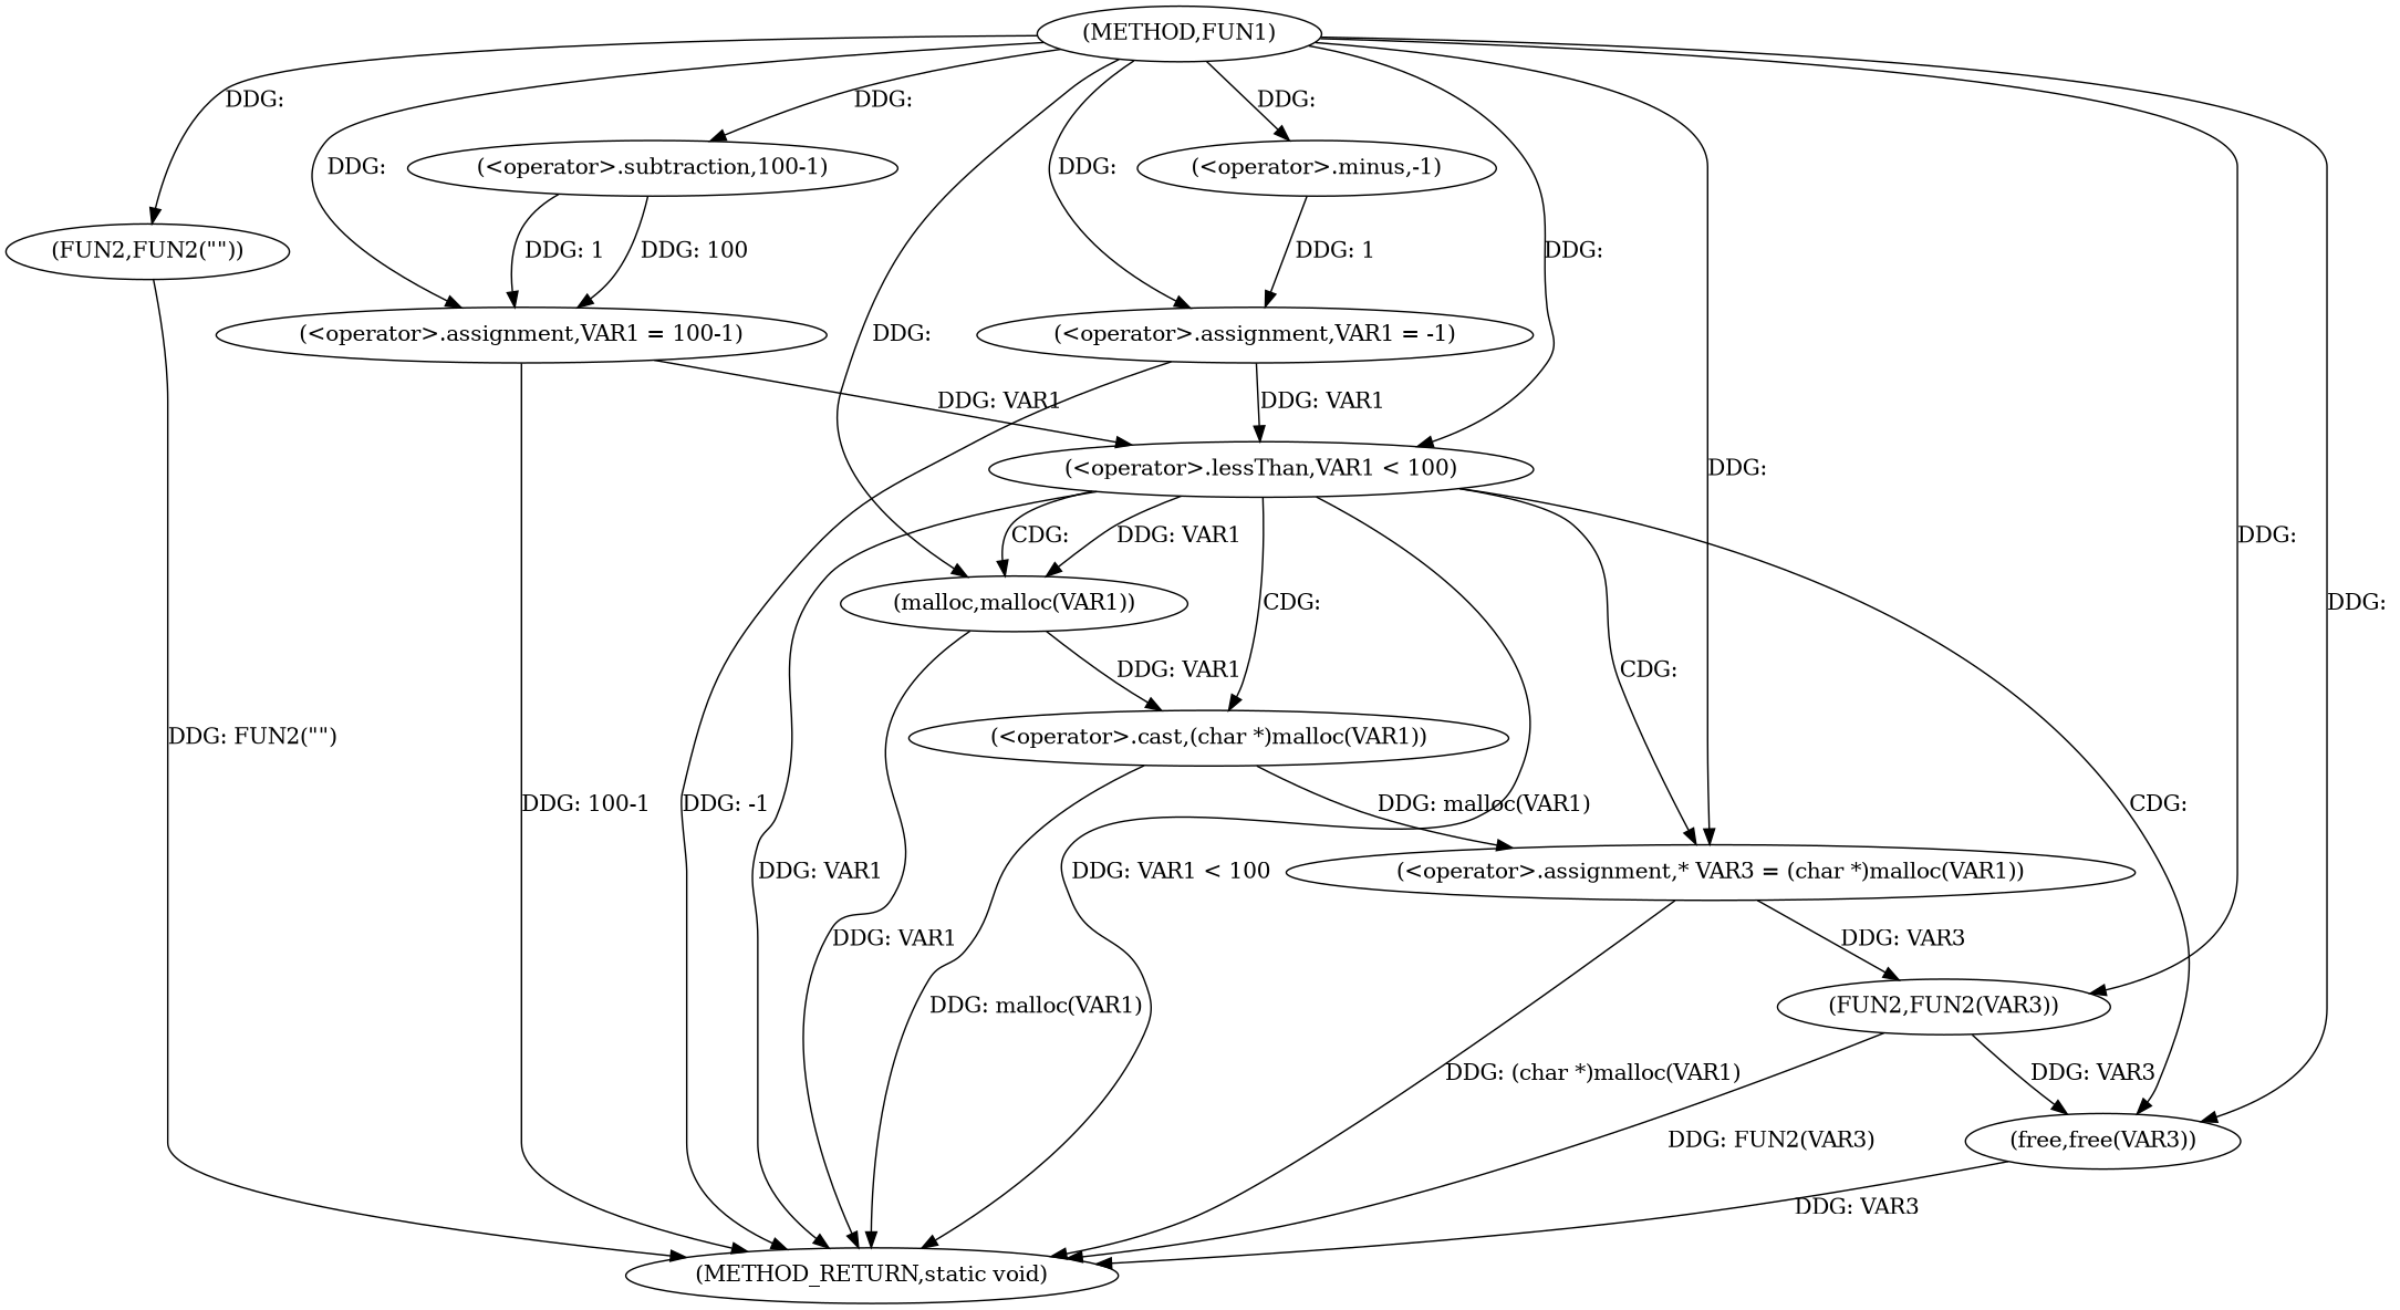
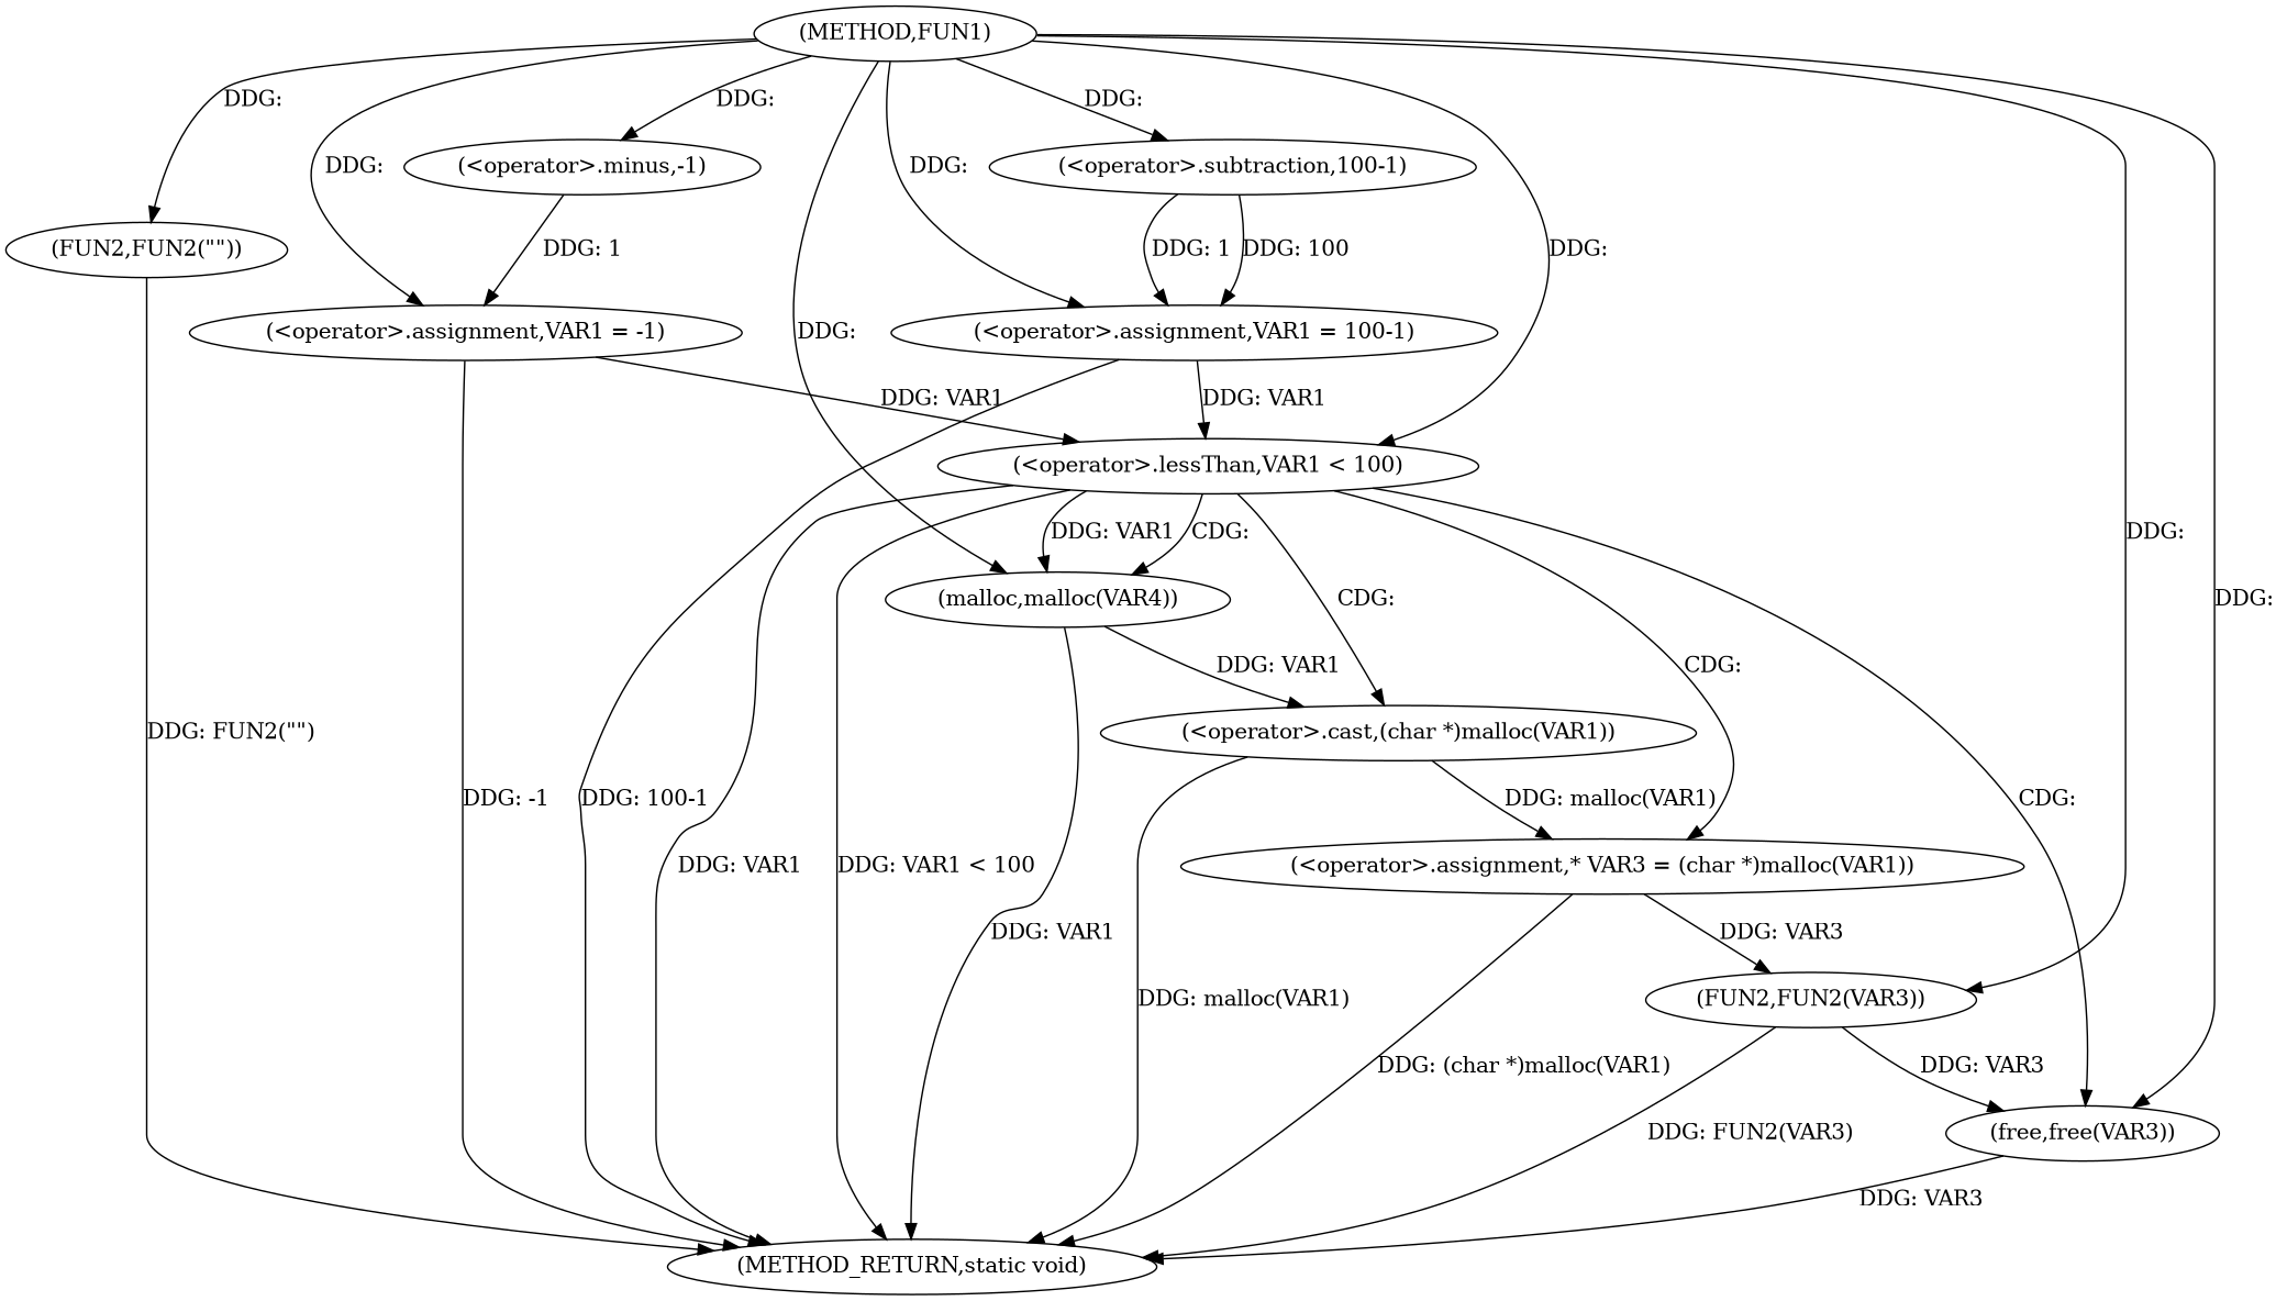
  digraph {
    n1 [label="(METHOD,FUN1)"]
    n2 [label="(<operator>.assignment,VAR1 = -1)"]
    n3 [label="(<operator>.minus,-1)"]
    n4 [label="(FUN2,FUN2(\"\"))"]
    n5 [label="(<operator>.assignment,VAR1 = 100-1)"]
    n6 [label="(<operator>.subtraction,100-1)"]
    n7 [label="(<operator>.lessThan,VAR1 < 100)"]
    n8 [label="(<operator>.assignment,* VAR3 = (char *)malloc(VAR1))"]
-   n9 [label="(malloc,malloc(VAR1))"]
+   n9 [label="(malloc,malloc(VAR4))"]
    n10 [label="(FUN2,FUN2(VAR3))"]
    n11 [label="(free,free(VAR3))"]
    n12 [label="(METHOD_RETURN,static void)"]
    n13 [label="(<operator>.cast,(char *)malloc(VAR1))"]
    n1 -> n2 [label="DDG: "]
    n1 -> n3 [label="DDG: "]
    n1 -> n4 [label="DDG: "]
    n1 -> n5 [label="DDG: "]
    n1 -> n6 [label="DDG: "]
    n1 -> n7 [label="DDG: "]
-   n1 -> n8 [label="DDG: "]
    n1 -> n9 [label="DDG: "]
    n1 -> n10 [label="DDG: "]
    n1 -> n11 [label="DDG: "]
    n2 -> n7 [label="DDG: VAR1"]
    n2 -> n12 [label="DDG: -1"]
    n3 -> n2 [label="DDG: 1"]
    n4 -> n12 [label="DDG: FUN2(\"\")"]
    n5 -> n7 [label="DDG: VAR1"]
    n5 -> n12 [label="DDG: 100-1"]
    n6 -> n5 [label="DDG: 100"]
    n6 -> n5 [label="DDG: 1"]
    n7 -> n8 [label="CDG: "]
    n7 -> n9 [label="DDG: VAR1"]
    n7 -> n9 [label="CDG: "]
    n7 -> n11 [label="CDG: "]
    n7 -> n12 [label="DDG: VAR1"]
    n7 -> n12 [label="DDG: VAR1 < 100"]
    n7 -> n13 [label="CDG: "]
    n8 -> n10 [label="DDG: VAR3"]
    n8 -> n12 [label="DDG: (char *)malloc(VAR1)"]
    n9 -> n12 [label="DDG: VAR1"]
    n9 -> n13 [label="DDG: VAR1"]
    n10 -> n11 [label="DDG: VAR3"]
    n10 -> n12 [label="DDG: FUN2(VAR3)"]
    n11 -> n12 [label="DDG: VAR3"]
    n13 -> n8 [label="DDG: malloc(VAR1)"]
    n13 -> n12 [label="DDG: malloc(VAR1)"]
  }
